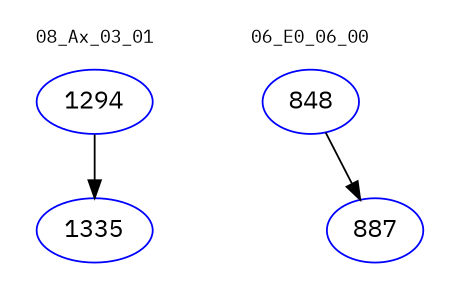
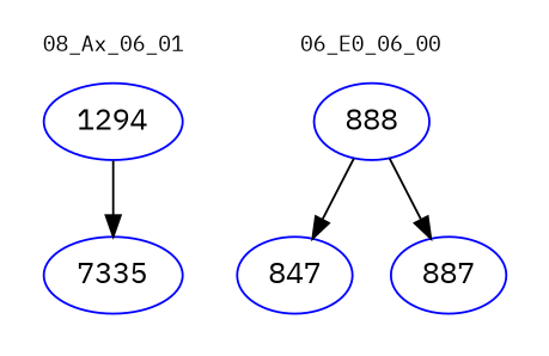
  digraph {
    fontname="IBM Plex Mono"
    node [color=blue fontname="IBM Plex Mono"]
    edge [color=black fontname="IBM Plex Mono"]
    n1 [label=1294]
-   n2 [label=1335]
-   n3 [label=848]
+   n2 [label=7335]
+   n3 [label=888]
+   n4 [label=847]
    n5 [label=887]
    subgraph cluster_1 {
      color=white
      fontsize=10
-     label="08_Ax_03_01"
+     label="08_Ax_06_01"
      n1
      n2
    }
    subgraph cluster_2 {
      color=white
      fontsize=10
      label="06_E0_06_00"
      n3
+     n4
      n5
    }
    n1 -> n2
+   n3 -> n4
    n3 -> n5
  }
